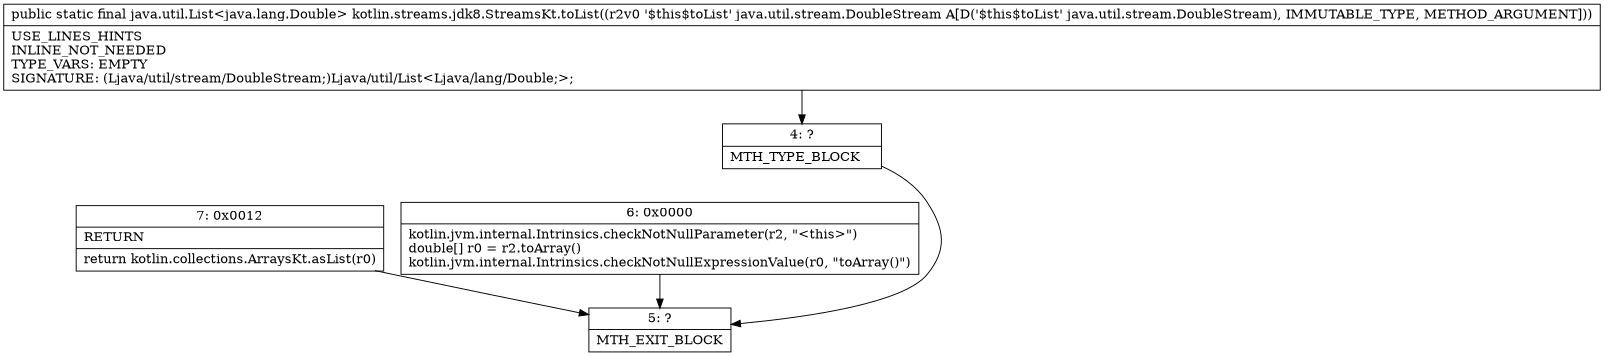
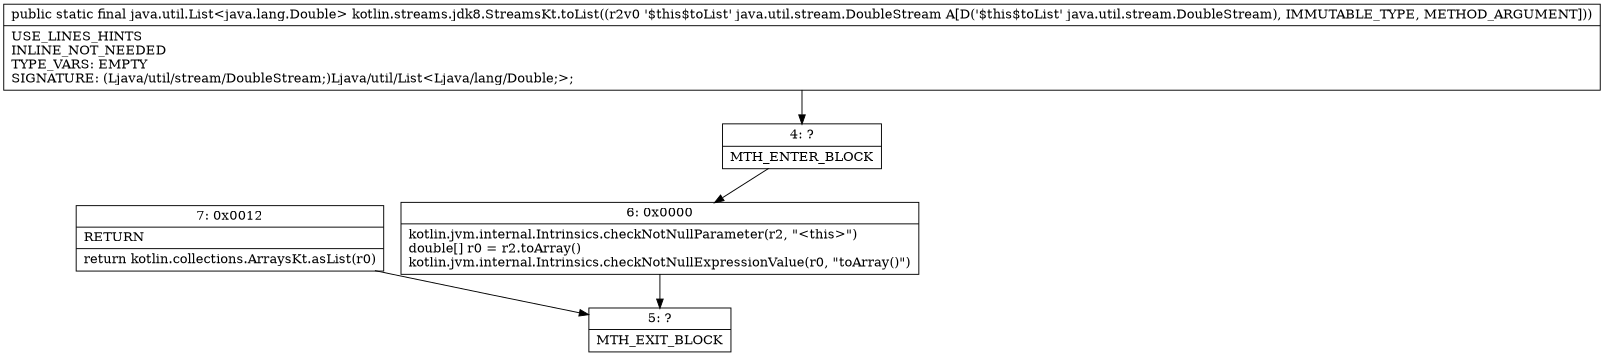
  digraph {
    node [shape=record]
-   n1 [label="{4\:\ ?|MTH_TYPE_BLOCK\l}"]
+   n1 [label="{4\:\ ?|MTH_ENTER_BLOCK\l}"]
    n2 [label="{6\:\ 0x0000|kotlin.jvm.internal.Intrinsics.checkNotNullParameter(r2, \"\<this\>\")\ldouble[] r0 = r2.toArray()\lkotlin.jvm.internal.Intrinsics.checkNotNullExpressionValue(r0, \"toArray()\")\l}"]
    n3 [label="{5\:\ ?|MTH_EXIT_BLOCK\l}"]
    n4 [label="{7\:\ 0x0012|RETURN\l|return kotlin.collections.ArraysKt.asList(r0)\l}"]
    n5 [label="{public static final java.util.List\<java.lang.Double\> kotlin.streams.jdk8.StreamsKt.toList((r2v0 '$this$toList' java.util.stream.DoubleStream A[D('$this$toList' java.util.stream.DoubleStream), IMMUTABLE_TYPE, METHOD_ARGUMENT]))  | USE_LINES_HINTS\lINLINE_NOT_NEEDED\lTYPE_VARS: EMPTY\lSIGNATURE: (Ljava\/util\/stream\/DoubleStream;)Ljava\/util\/List\<Ljava\/lang\/Double;\>;\l}"]
-   n1 -> n3
+   n1 -> n2
    n2 -> n3
    n4 -> n3
    n5 -> n1
  }
